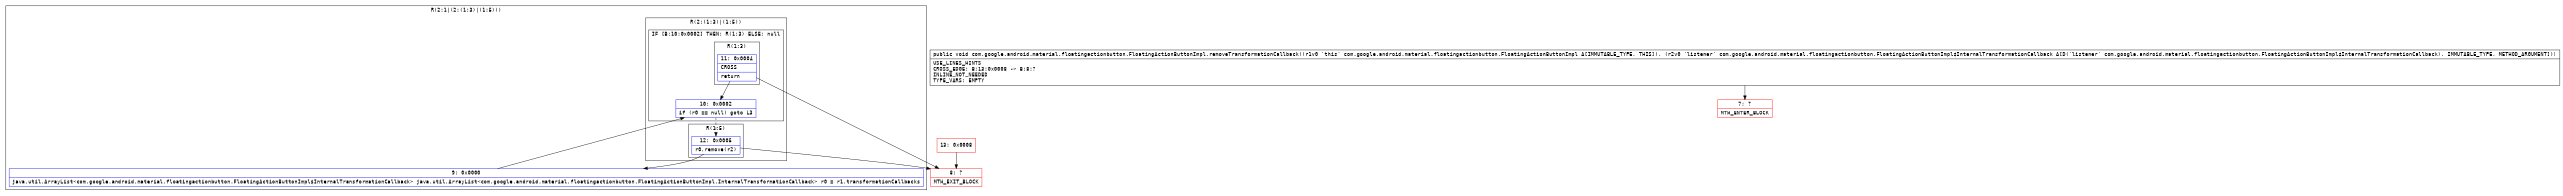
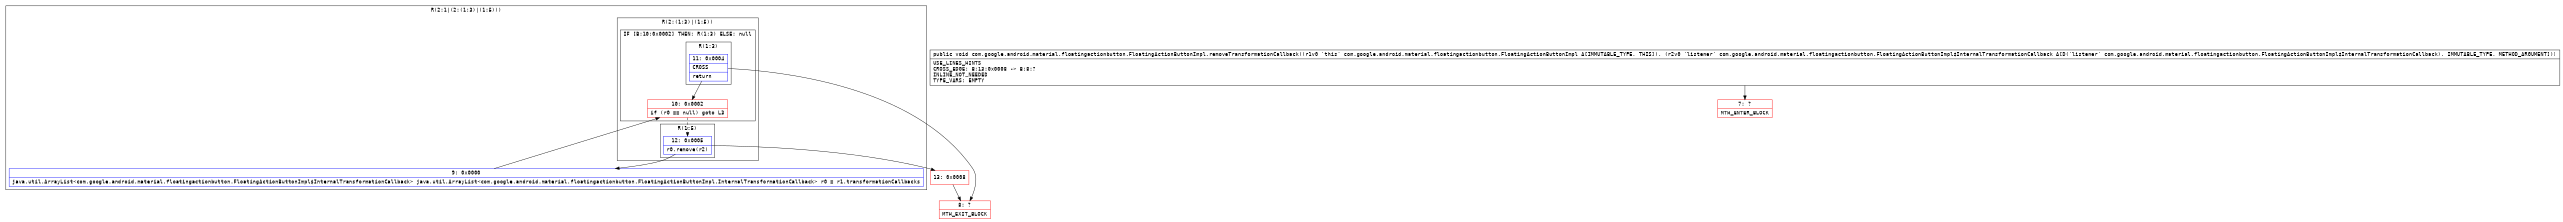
  digraph {
    fontname="DejaVu Sans Mono"
    node [color=blue fontname="DejaVu Sans Mono" shape=record]
    edge [fontname="DejaVu Sans Mono"]
    n1 [label="{11\:\ 0x0004|CROSS\l|return\l}"]
-   n2 [label="{10\:\ 0x0002|if (r0 == null) goto L3\l}"]
+   n2 [color=red label="{10\:\ 0x0002|if (r0 == null) goto L3\l}"]
    n3 [label="{12\:\ 0x0005|r0.remove(r2)\l}"]
    n4 [label="{9\:\ 0x0000|java.util.ArrayList\<com.google.android.material.floatingactionbutton.FloatingActionButtonImpl$InternalTransformationCallback\> java.util.ArrayList\<com.google.android.material.floatingactionbutton.FloatingActionButtonImpl.InternalTransformationCallback\> r0 = r1.transformationCallbacks\l}"]
    n5 [color=red label="{8\:\ ?|MTH_EXIT_BLOCK\l}"]
    n6 [color=red label="{13\:\ 0x0008}"]
    n7 [color=red label="{7\:\ ?|MTH_ENTER_BLOCK\l}"]
    n8 [label="{public void com.google.android.material.floatingactionbutton.FloatingActionButtonImpl.removeTransformationCallback((r1v0 'this' com.google.android.material.floatingactionbutton.FloatingActionButtonImpl A[IMMUTABLE_TYPE, THIS]), (r2v0 'listener' com.google.android.material.floatingactionbutton.FloatingActionButtonImpl$InternalTransformationCallback A[D('listener' com.google.android.material.floatingactionbutton.FloatingActionButtonImpl$InternalTransformationCallback), IMMUTABLE_TYPE, METHOD_ARGUMENT]))  | USE_LINES_HINTS\lCROSS_EDGE: B:13:0x0008 \-\> B:8:?\lINLINE_NOT_NEEDED\lTYPE_VARS: EMPTY\l}" color=""]
    subgraph cluster_1 {
      label="R(2:1|(2:(1:3)|(1:5)))"
      n4
      subgraph cluster_2 {
        label="R(2:(1:3)|(1:5))"
        subgraph cluster_3 {
          label="IF [B:10:0x0002] THEN: R(1:3) ELSE: null"
          n2
          subgraph cluster_4 {
            label="R(1:3)"
            n1
          }
        }
        subgraph cluster_5 {
          label="R(1:5)"
          n3
        }
      }
    }
    n1 -> n2
    n1 -> n5
    n2 -> n3 [style=dashed]
    n3 -> n4
-   n3 -> n5
+   n3 -> n6
    n4 -> n2
    n6 -> n5
    n8 -> n7
  }
